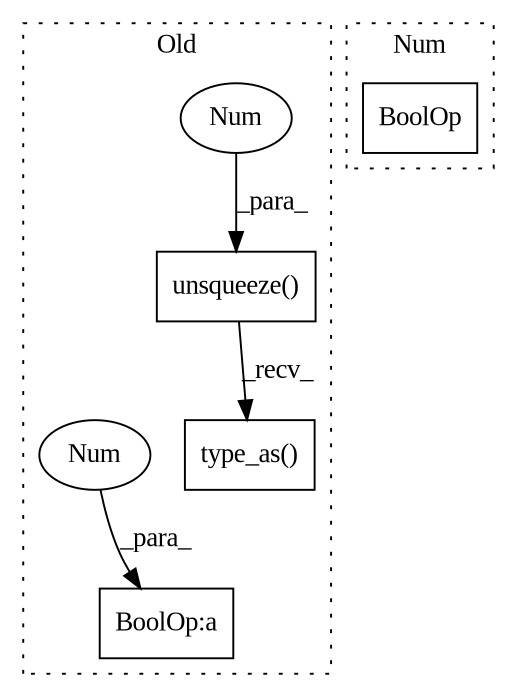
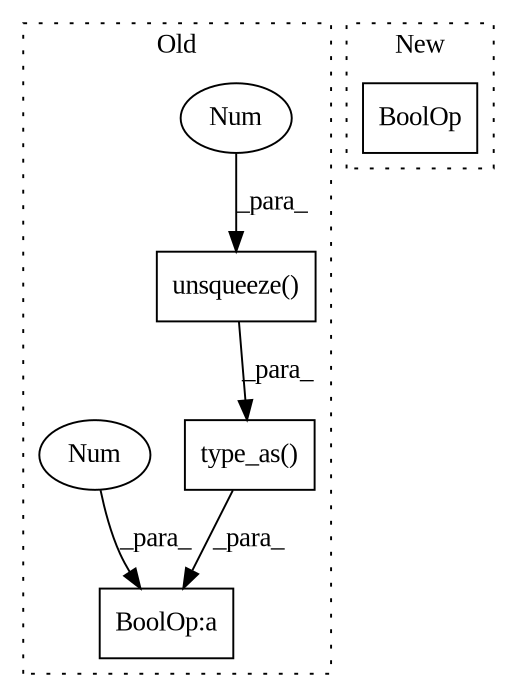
  digraph {
    fontname="Liberation Serif"
    node [a=75 fontname="Liberation Serif" shape=box]
    edge [fontname="Liberation Serif"]
    n1 [l="23,1" label="unsqueeze()" s="6308,6333"]
    n2 [a=82 l=3 label="BoolOp:a" s=6305]
    n3 [a=76 l=2 label=Num s=6331 shape=ellipse]
    n4 [a=76 l=1 label=Num s=6304 shape=ellipse]
    n5 [l="35,1" label="type_as()" s="6308,6344"]
    n6 [a=72 l=66 label=BoolOp s=5932]
    subgraph cluster_1 {
      label=Old
      style=dotted
      n1
      n2
      n3
      n4
      n5
    }
    subgraph cluster_2 {
-     label=Num
+     label=New
      style=dotted
      n6
    }
-   n1 -> n5 [label=_recv_]
+   n1 -> n5 [label=_para_]
    n3 -> n1 [label=_para_]
    n4 -> n2 [label=_para_]
+   n5 -> n2 [label=_para_]
  }
